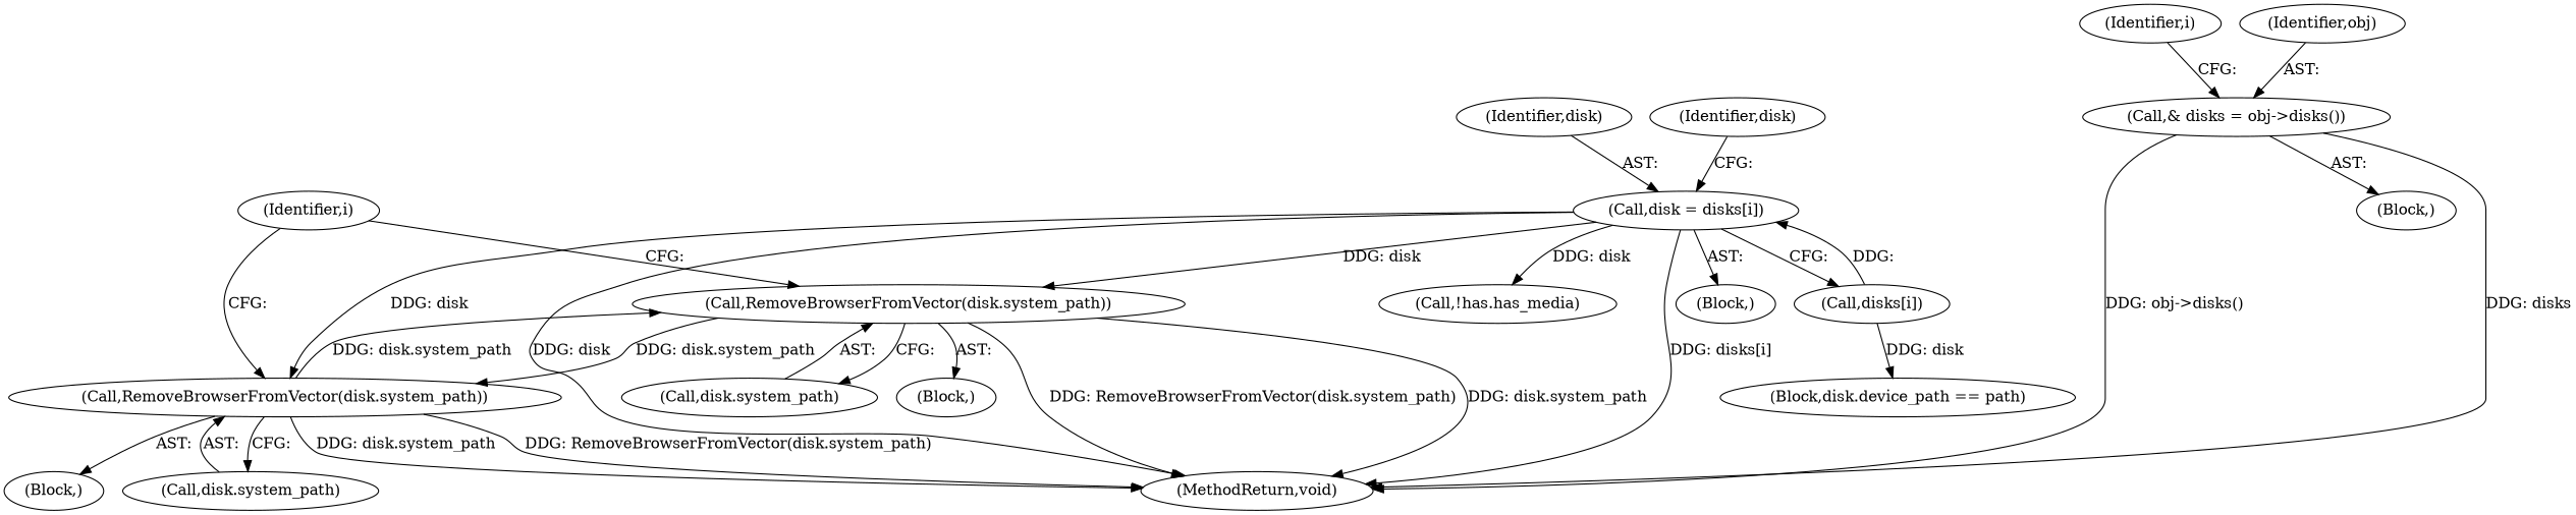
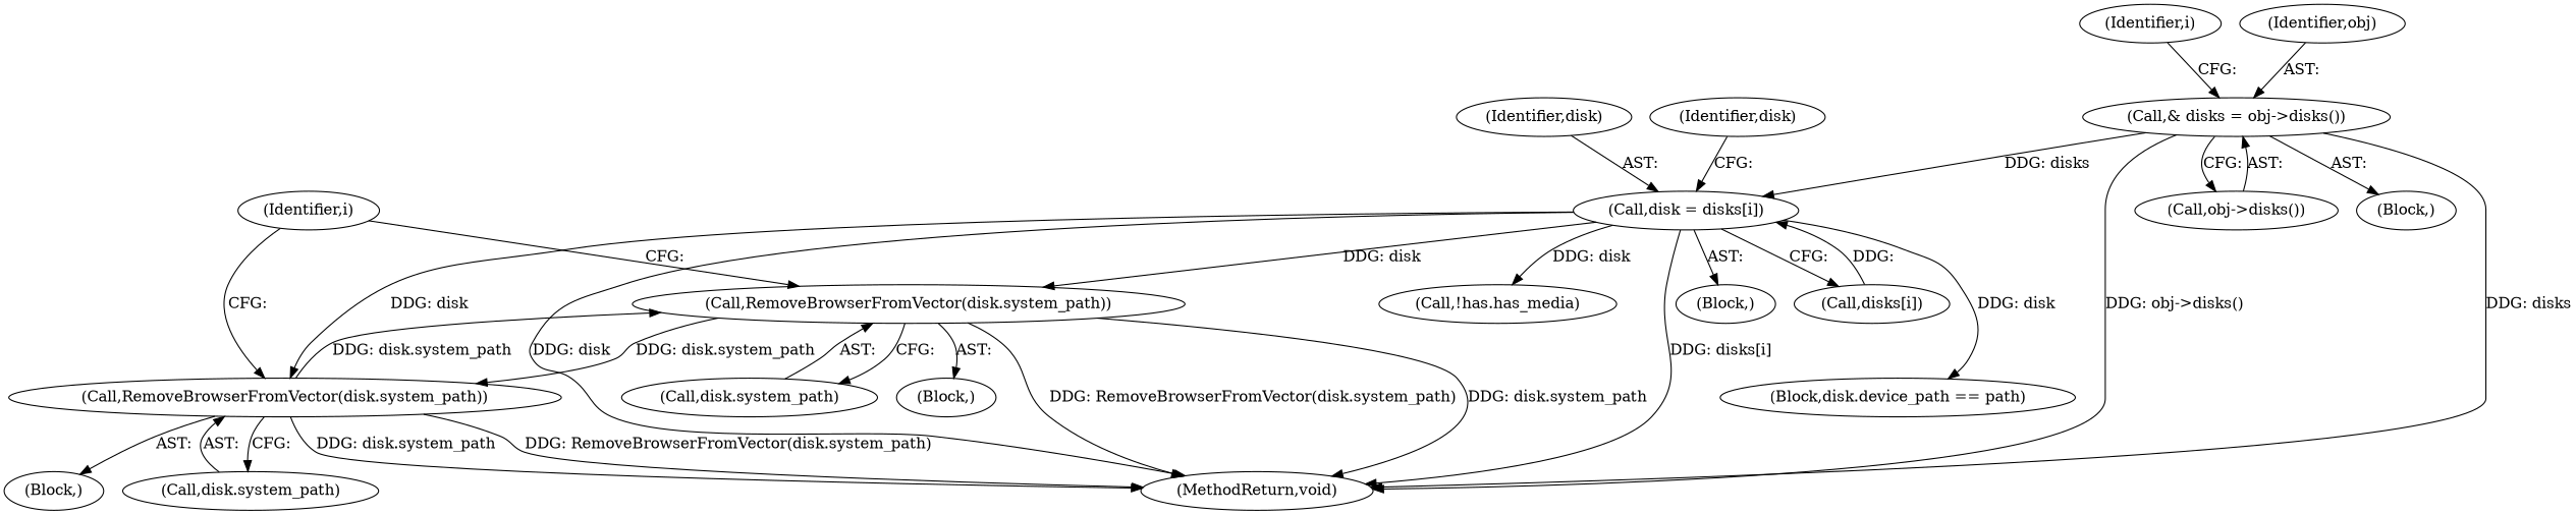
  digraph {
    n1 [label="(Call,RemoveBrowserFromVector(disk.system_path))"]
    n2 [label="(Call,RemoveBrowserFromVector(disk.system_path))"]
    n3 [label="(Call,disk.system_path)"]
    n4 [label="(Block,)"]
    n5 [label="(MethodReturn,void)"]
    n6 [label="(Block,)"]
    n7 [label="(Call,disk.system_path)"]
    n8 [label="(Call,disk = disks[i])"]
    n9 [label="(Call,!has.has_media)"]
    n10 [label="(Call,disks[i])"]
    n11 [label="(Block,disk.device_path == path)"]
    n12 [label="(Block,)"]
    n13 [label="(Call,& disks = obj->disks())"]
+   n14 [label="(Call,obj->disks())"]
    n15 [label="(Block,)"]
    n16 [label="(Identifier,disk)"]
    n17 [label="(Identifier,disk)"]
    n18 [label="(Identifier,i)"]
    n19 [label="(Identifier,i)"]
    n20 [label="(Identifier,obj)"]
    n1 -> n2 [label="DDG: disk.system_path"]
    n1 -> n3 [label="CFG: "]
    n1 -> n4 [label="AST: "]
    n1 -> n5 [label="DDG: RemoveBrowserFromVector(disk.system_path)"]
    n1 -> n5 [label="DDG: disk.system_path"]
    n2 -> n1 [label="DDG: disk.system_path"]
    n2 -> n5 [label="DDG: RemoveBrowserFromVector(disk.system_path)"]
    n2 -> n5 [label="DDG: disk.system_path"]
    n2 -> n6 [label="AST: "]
    n2 -> n7 [label="CFG: "]
    n3 -> n1 [label="AST: "]
    n7 -> n2 [label="AST: "]
    n8 -> n1 [label="DDG: disk"]
    n8 -> n2 [label="DDG: disk"]
    n8 -> n5 [label="DDG: disk"]
    n8 -> n5 [label="DDG: disks[i]"]
    n8 -> n9 [label="DDG: disk"]
    n8 -> n10 [label="CFG: "]
-   n10 -> n11 [label="DDG: disk"]
+   n8 -> n11 [label="DDG: disk"]
    n8 -> n12 [label="AST: "]
    n10 -> n8 [label="DDG: "]
    n13 -> n5 [label="DDG: disks"]
    n13 -> n5 [label="DDG: obj->disks()"]
+   n13 -> n8 [label="DDG: disks"]
+   n13 -> n14 [label="CFG: "]
    n13 -> n15 [label="AST: "]
+   n14 -> n13 [label="AST: "]
    n16 -> n8 [label="AST: "]
    n17 -> n8 [label="CFG: "]
    n18 -> n13 [label="CFG: "]
    n19 -> n1 [label="CFG: "]
    n19 -> n2 [label="CFG: "]
    n20 -> n13 [label="AST: "]
  }
